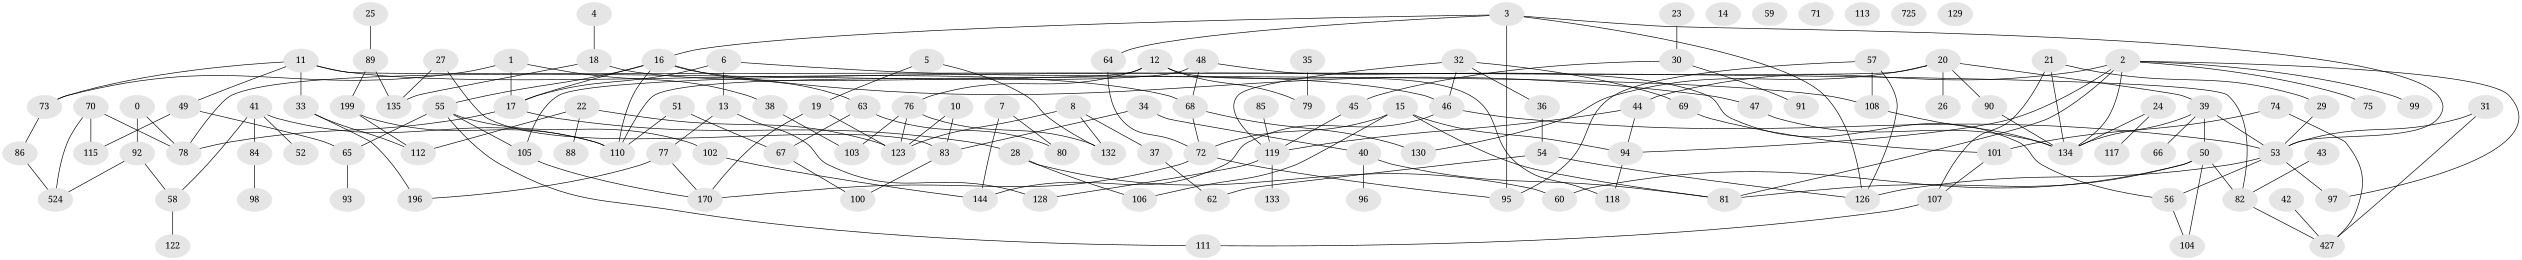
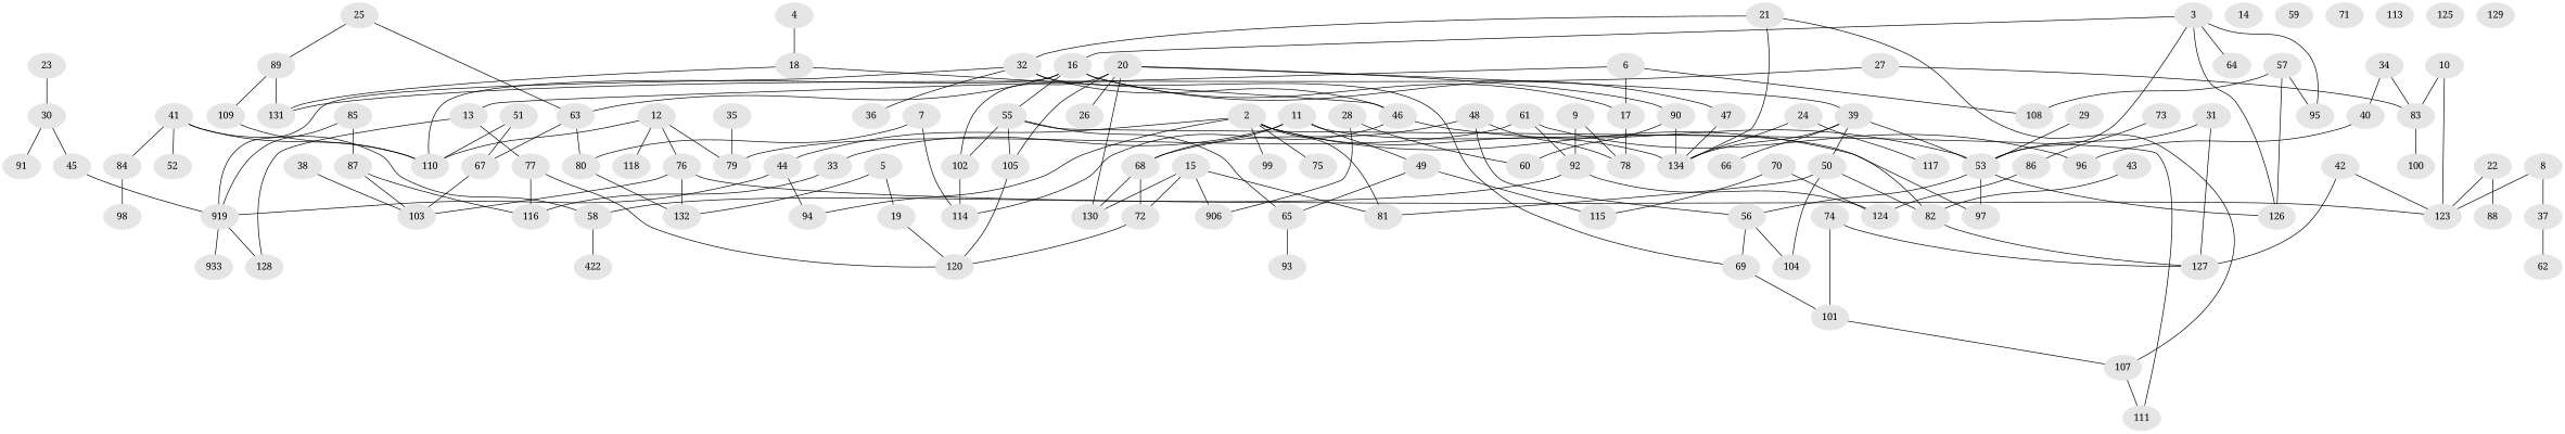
  graph {
    fontname="Noto Serif"
    node [color=gray90 fontname="Noto Serif" style=filled]
    edge [fontname="Noto Serif"]
-   1
    17
    38
    73
    78
    28
    103
    86
    2
    44
    75
    81
    94
    97
    99
    134
-   119
+   119 [label=919]
    118
    3
    53
    64
    95
    126
    16
    25
    63
    89
    56
    72
    4
    18
    46
-   131 [label=135]
+   131
    5
    19
    132
-   120 [label=170]
+   120
    6
    13
    108
    77
    128
    7
    80
-   114 [label=144]
+   114
    8
    37
    123
    62
-   9 [label=0]
+   9
    92
    58
-   124 [label=524]
+   124
    10
    83
    100
    11
    33
    49
    68
    82
-   112
-   116 [label=196]
+   116
    65
    115
    130
-   127 [label=427]
+   127
    12
    76
    79
    110
    14
    15
-   106
+   106 [label=906]
    47
    55
    102
    105
    111
    67
    60
    20
    26
    39
    90
    50
    66
    21
    29
    107
    22
    88
    23
    30
    45
    91
    24
    117
-   109 [label=199]
+   109
    27
    31
    32
    36
    69
-   54
    101
-   133
+   133 [label=933]
    34
    40
    96
    35
    104
    41
    52
    84
-   122
+   122 [label=422]
    98
    42
    43
    48
    93
    51
    57
    59
+   61
    70
    71
    74
    85
+   87
    113
-   125 [label=725]
+   125
    129
-   1 -- 17
-   1 -- 38
-   1 -- 73
    17 -- 78
-   17 -- 28
    38 -- 103
    73 -- 86
    28 -- 106
    28 -- 60
    86 -- 124
    2 -- 44
    2 -- 75
    2 -- 81
    2 -- 94
    2 -- 97
    2 -- 99
    2 -- 134
    44 -- 94
    44 -- 119
-   94 -- 118
    119 -- 128
    119 -- 133
    3 -- 53
    3 -- 64
    3 -- 95
    3 -- 126
    3 -- 16
    53 -- 97
    53 -- 126
    53 -- 56
-   64 -- 72
    16 -- 17
    16 -- 63
    16 -- 110
    16 -- 47
    16 -- 55
+   25 -- 63
    25 -- 89
    63 -- 80
    63 -- 67
    89 -- 131
    89 -- 109
+   56 -- 69
    56 -- 104
-   72 -- 95
    72 -- 120
    4 -- 18
    18 -- 46
    18 -- 131
    46 -- 53
    46 -- 114
    5 -- 19
    5 -- 132
    19 -- 120
    6 -- 17
    6 -- 13
    6 -- 108
    13 -- 77
    13 -- 128
-   108 -- 134
    77 -- 120
    77 -- 116
    7 -- 80
    7 -- 114
-   8 -- 132
+   80 -- 132
    8 -- 37
    8 -- 123
    37 -- 62
    9 -- 78
    9 -- 92
    92 -- 58
    92 -- 124
    58 -- 122
    10 -- 123
    10 -- 83
    83 -- 100
-   11 -- 73
    11 -- 33
    11 -- 49
    11 -- 68
    11 -- 82
-   33 -- 112
    33 -- 116
    49 -- 65
    49 -- 115
    68 -- 72
    68 -- 130
    82 -- 127
    65 -- 93
    12 -- 118
    12 -- 76
    12 -- 79
    12 -- 110
    76 -- 103
    76 -- 132
    76 -- 123
    15 -- 81
-   15 -- 94
+   15 -- 130
    15 -- 72
    15 -- 106
    47 -- 134
    55 -- 65
    55 -- 102
    55 -- 105
    55 -- 111
    102 -- 114
    105 -- 120
-   67 -- 100
+   67 -- 103
    20 -- 130
+   20 -- 102
    20 -- 105
    20 -- 26
    20 -- 39
    20 -- 90
    39 -- 134
    39 -- 53
    39 -- 50
    39 -- 66
    90 -- 134
    50 -- 81
    50 -- 82
-   50 -- 60
+   90 -- 60
    50 -- 104
    21 -- 134
-   21 -- 29
+   21 -- 32
    21 -- 107
    29 -- 53
    107 -- 111
    22 -- 123
-   22 -- 112
    22 -- 88
    23 -- 30
    30 -- 45
    30 -- 91
    45 -- 119
    24 -- 134
    24 -- 117
-   109 -- 112
    109 -- 110
    27 -- 131
    27 -- 83
    31 -- 53
    31 -- 127
    32 -- 119
    32 -- 46
    32 -- 36
    32 -- 69
-   36 -- 54
    69 -- 101
-   54 -- 126
-   54 -- 62
    101 -- 107
    34 -- 83
    34 -- 40
-   40 -- 81
    40 -- 96
    35 -- 79
    41 -- 58
    41 -- 110
    41 -- 52
    41 -- 84
    84 -- 98
-   19 -- 123
+   42 -- 123
    42 -- 127
    43 -- 82
    48 -- 78
    48 -- 56
    48 -- 68
    51 -- 110
    51 -- 67
    57 -- 95
    57 -- 126
    57 -- 108
-   70 -- 78
+   61 -- 92
+   61 -- 79
+   61 -- 96
    70 -- 124
    70 -- 115
    74 -- 127
    74 -- 101
    85 -- 119
+   85 -- 87
+   87 -- 103
+   87 -- 116
  }
